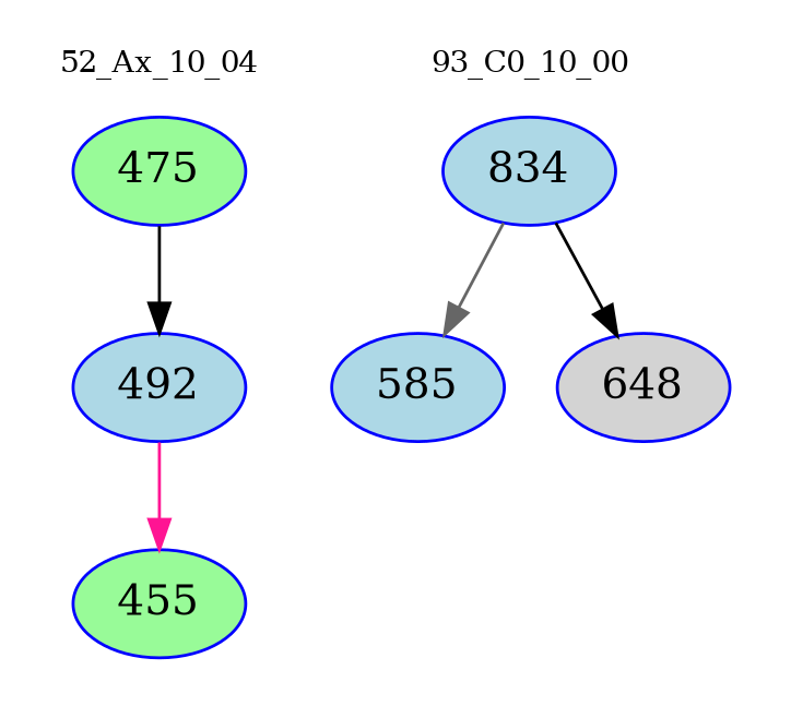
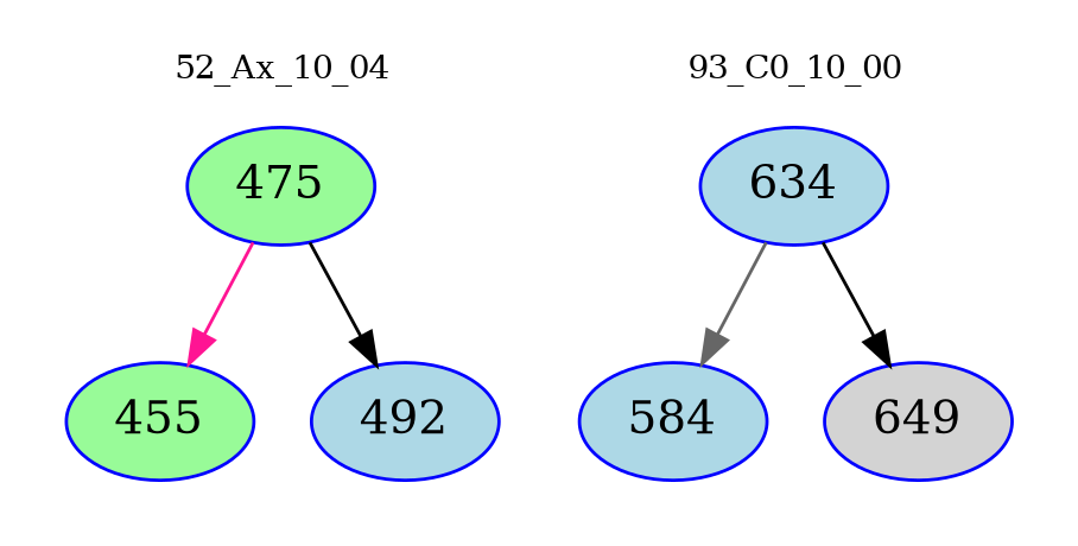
  digraph {
    node [color=blue fillcolor=lightblue style=filled]
    edge [color=black]
    n1 [fillcolor=palegreen label=475]
    n2 [fillcolor=palegreen label=455]
    n3 [label=492]
-   n4 [label=834]
-   n5 [label=585]
-   n6 [fillcolor=lightgrey label=648]
+   n4 [label=634]
+   n5 [label=584]
+   n6 [fillcolor=lightgrey label=649]
    subgraph cluster_1 {
      color=white
      fontsize=10
      label="52_Ax_10_04"
      n1
      n2
      n3
    }
    subgraph cluster_2 {
      color=white
      fontsize=10
      label="93_C0_10_00"
      n4
      n5
      n6
    }
-   n3 -> n2 [color=deeppink]
+   n1 -> n2 [color=deeppink]
    n1 -> n3
    n4 -> n5 [color=gray40]
    n4 -> n6
  }
